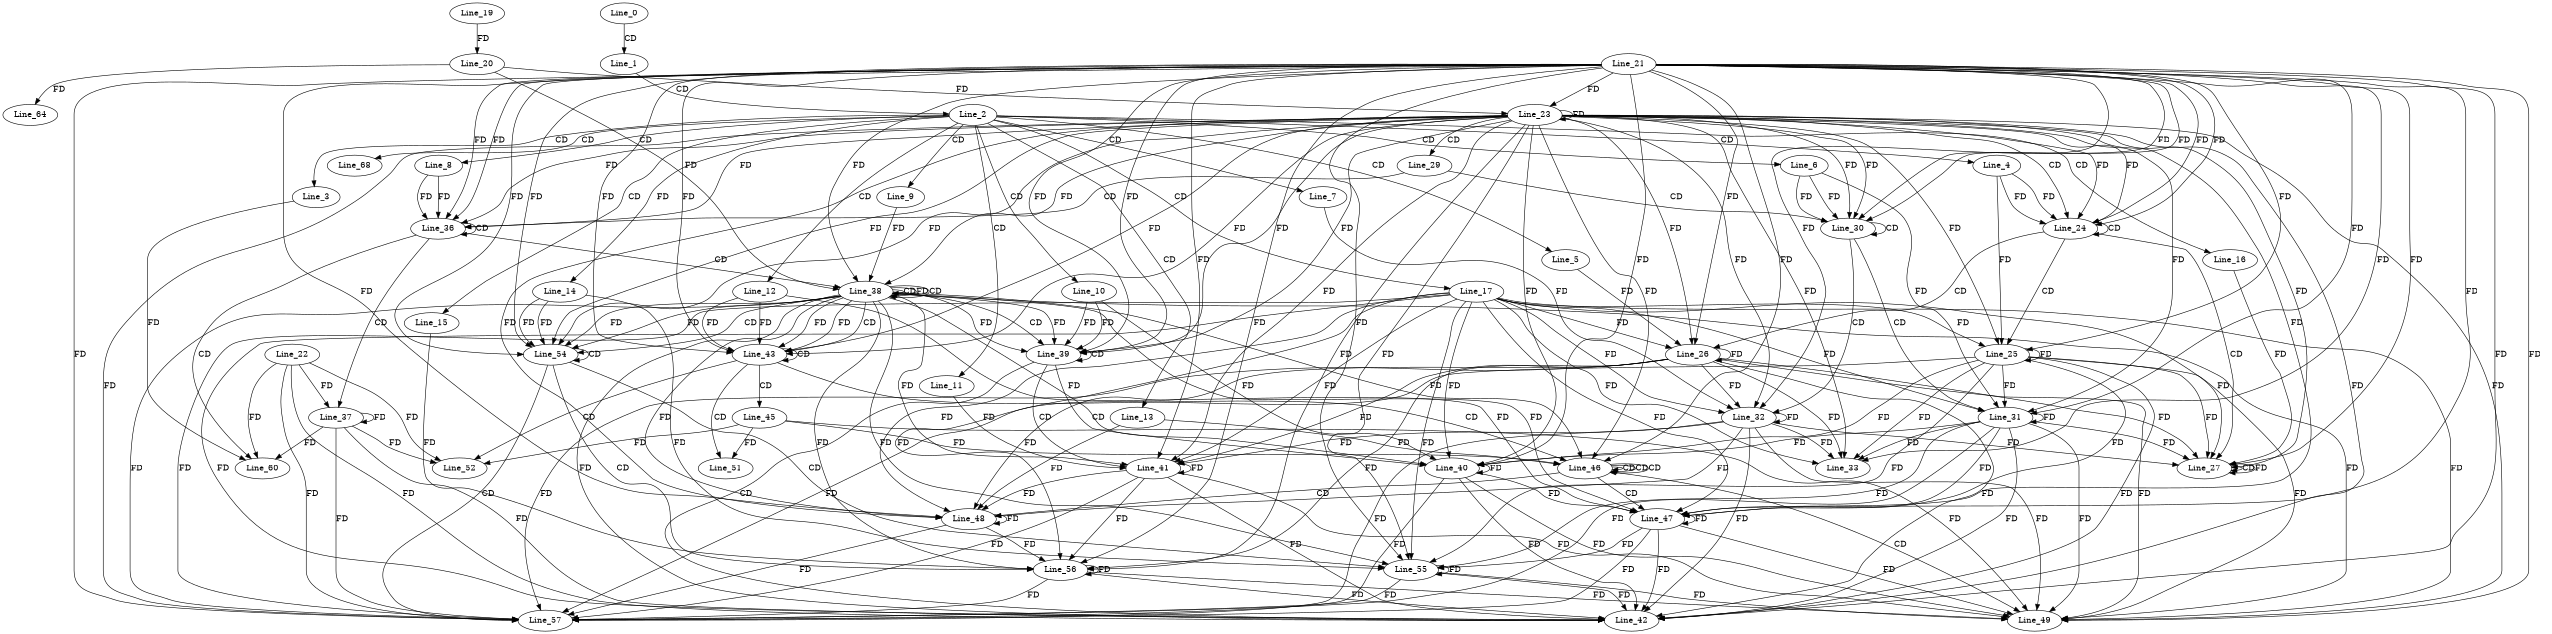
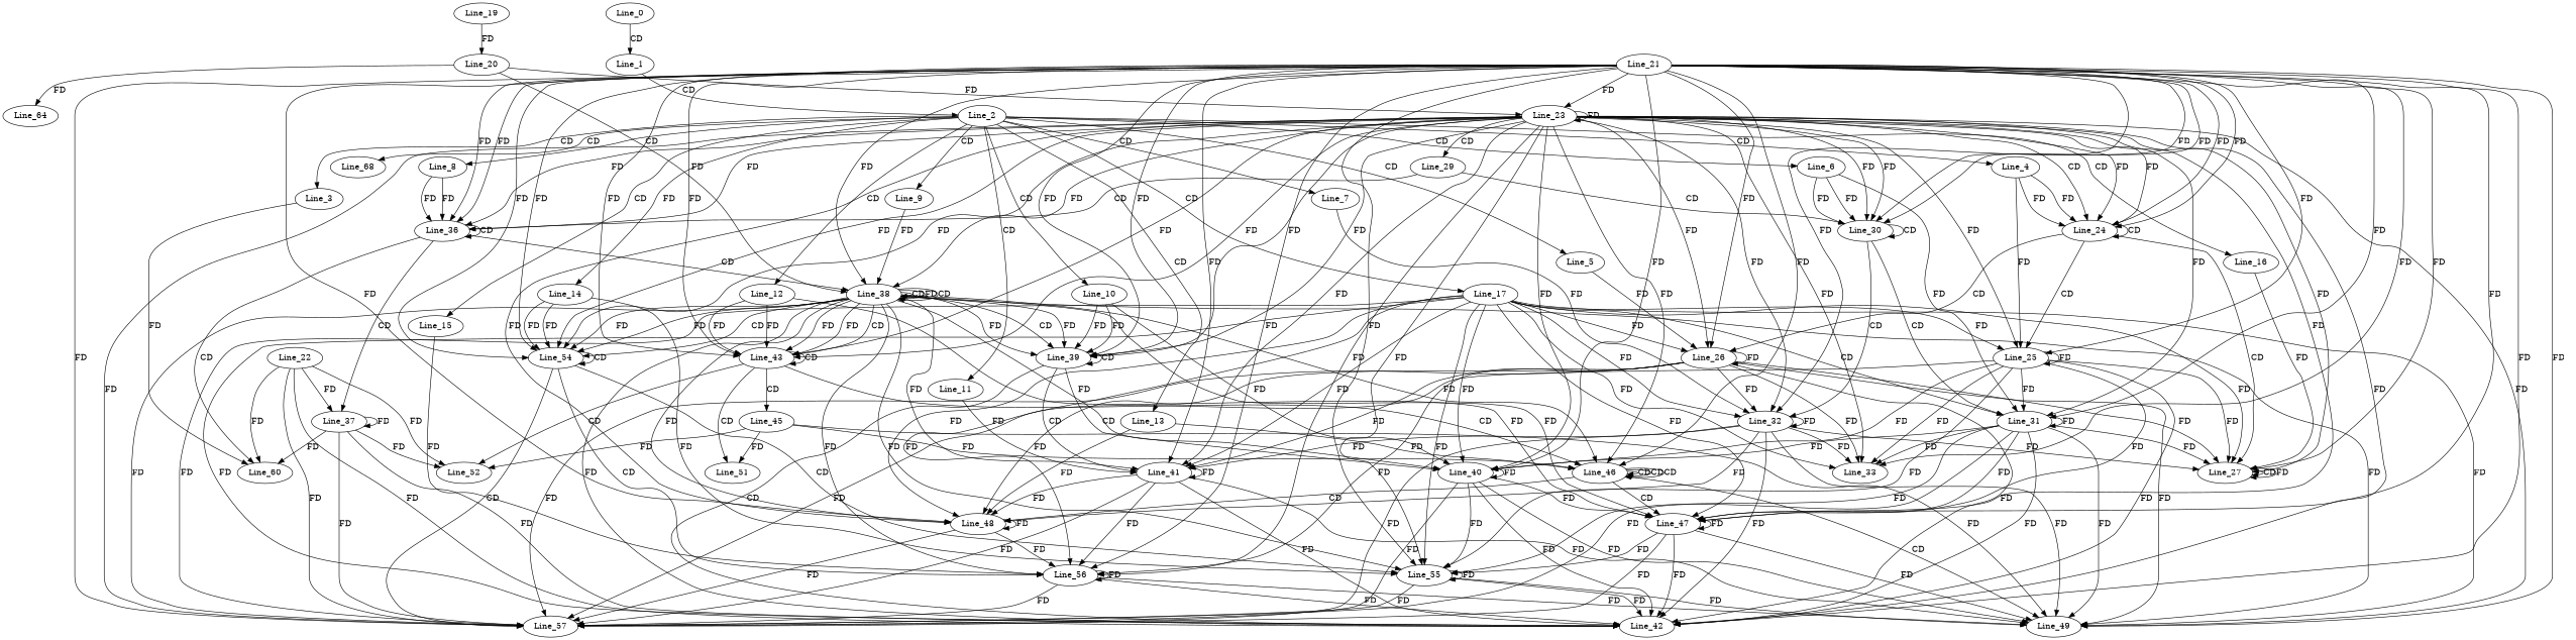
  digraph {
    Line_0
    Line_1
    Line_2
    Line_3
    Line_4
    Line_5
    Line_6
    Line_7
    Line_8
    Line_9
    Line_10
    Line_11
    Line_12
    Line_13
    Line_14
    Line_15
    Line_16
    Line_17
    Line_68
    Line_60
    Line_24
    Line_25
    Line_26
    Line_30
    Line_31
    Line_32
    Line_36
    Line_38
    Line_39
    Line_40
    Line_41
    n32 [label=Line_43]
    Line_47
    Line_46
    Line_48
    Line_54
    Line_55
    Line_56
    Line_27
    Line_33
    Line_42
    Line_49
    Line_57
    Line_37
    Line_52
    Line_45
    Line_51
    Line_19
    Line_20
    Line_23
    Line_64
    Line_29
    Line_21
    Line_22
    Line_0 -> Line_1 [label=CD]
    Line_1 -> Line_2 [label=CD]
    Line_2 -> Line_3 [label=CD]
    Line_2 -> Line_4 [label=CD]
    Line_2 -> Line_5 [label=CD]
    Line_2 -> Line_6 [label=CD]
    Line_2 -> Line_7 [label=CD]
    Line_2 -> Line_8 [label=CD]
    Line_2 -> Line_9 [label=CD]
    Line_2 -> Line_10 [label=CD]
    Line_2 -> Line_11 [label=CD]
    Line_2 -> Line_12 [label=CD]
    Line_2 -> Line_13 [label=CD]
    Line_2 -> Line_14 [label=FD]
    Line_2 -> Line_15 [label=CD]
    Line_2 -> Line_16 [label=CD]
    Line_2 -> Line_17 [label=CD]
    Line_2 -> Line_68 [label=CD]
    Line_3 -> Line_60 [label=FD]
    Line_4 -> Line_24 [label=FD]
    Line_4 -> Line_24 [label=FD]
    Line_4 -> Line_25 [label=FD]
    Line_5 -> Line_26 [label=FD]
    Line_6 -> Line_30 [label=FD]
    Line_6 -> Line_30 [label=FD]
    Line_6 -> Line_31 [label=FD]
    Line_7 -> Line_32 [label=FD]
    Line_8 -> Line_36 [label=FD]
    Line_8 -> Line_36 [label=FD]
    Line_9 -> Line_38 [label=FD]
    Line_10 -> Line_39 [label=FD]
    Line_10 -> Line_39 [label=FD]
    Line_10 -> Line_40 [label=FD]
    Line_11 -> Line_41 [label=FD]
    Line_12 -> n32 [label=FD]
    Line_12 -> n32 [label=FD]
    Line_12 -> Line_47 [label=FD]
    Line_13 -> Line_46 [label=FD]
    Line_13 -> Line_48 [label=FD]
    Line_14 -> Line_54 [label=FD]
    Line_14 -> Line_54 [label=FD]
    Line_14 -> Line_55 [label=FD]
    Line_15 -> Line_56 [label=FD]
    Line_16 -> Line_27 [label=FD]
    Line_17 -> Line_25 [label=FD]
    Line_17 -> Line_26 [label=FD]
-   Line_17 -> Line_31 [label=FD]
+   Line_17 -> Line_31 [label=CD]
    Line_17 -> Line_32 [label=FD]
    Line_17 -> Line_40 [label=FD]
    Line_17 -> Line_41 [label=FD]
    Line_17 -> Line_47 [label=FD]
    Line_17 -> Line_48 [label=FD]
    Line_17 -> Line_55 [label=FD]
    Line_17 -> Line_56 [label=FD]
    Line_17 -> Line_27 [label=FD]
    Line_17 -> Line_33 [label=FD]
    Line_17 -> Line_42 [label=FD]
    Line_17 -> Line_49 [label=FD]
    Line_17 -> Line_57 [label=FD]
    Line_24 -> Line_24 [label=CD]
    Line_24 -> Line_25 [label=CD]
    Line_24 -> Line_26 [label=CD]
    Line_24 -> Line_27 [label=CD]
    Line_25 -> Line_25 [label=FD]
    Line_25 -> Line_31 [label=FD]
    Line_25 -> Line_40 [label=FD]
    Line_25 -> Line_47 [label=FD]
    Line_25 -> Line_55 [label=FD]
    Line_25 -> Line_27 [label=FD]
    Line_25 -> Line_33 [label=FD]
    Line_25 -> Line_42 [label=FD]
-   Line_25 -> Line_49 [label=FD]
    Line_25 -> Line_57 [label=FD]
    Line_26 -> Line_26 [label=FD]
    Line_26 -> Line_32 [label=FD]
    Line_26 -> Line_41 [label=FD]
    Line_26 -> Line_48 [label=FD]
    Line_26 -> Line_56 [label=FD]
    Line_26 -> Line_27 [label=FD]
    Line_26 -> Line_33 [label=FD]
    Line_26 -> Line_42 [label=FD]
    Line_26 -> Line_49 [label=FD]
    Line_26 -> Line_57 [label=FD]
    Line_30 -> Line_30 [label=CD]
    Line_30 -> Line_31 [label=CD]
    Line_30 -> Line_32 [label=CD]
    Line_31 -> Line_31 [label=FD]
    Line_31 -> Line_40 [label=FD]
    Line_31 -> Line_47 [label=FD]
    Line_31 -> Line_55 [label=FD]
    Line_31 -> Line_27 [label=FD]
    Line_31 -> Line_33 [label=FD]
    Line_31 -> Line_42 [label=FD]
    Line_31 -> Line_49 [label=FD]
    Line_31 -> Line_57 [label=FD]
    Line_32 -> Line_32 [label=FD]
    Line_32 -> Line_41 [label=FD]
    Line_32 -> Line_48 [label=FD]
    Line_32 -> Line_27 [label=FD]
    Line_32 -> Line_33 [label=FD]
    Line_32 -> Line_42 [label=FD]
    Line_32 -> Line_49 [label=FD]
    Line_32 -> Line_57 [label=FD]
    Line_36 -> Line_60 [label=CD]
    Line_36 -> Line_36 [label=CD]
    Line_36 -> Line_38 [label=CD]
    Line_36 -> Line_37 [label=CD]
    Line_38 -> Line_38 [label=CD]
    Line_38 -> Line_38 [label=FD]
    Line_38 -> Line_38 [label=CD]
    Line_38 -> Line_39 [label=CD]
    Line_38 -> Line_39 [label=FD]
    Line_38 -> Line_39 [label=FD]
    Line_38 -> Line_40 [label=FD]
    Line_38 -> Line_41 [label=FD]
    Line_38 -> n32 [label=CD]
    Line_38 -> n32 [label=FD]
    Line_38 -> n32 [label=FD]
    Line_38 -> Line_47 [label=FD]
    Line_38 -> Line_46 [label=FD]
    Line_38 -> Line_48 [label=FD]
    Line_38 -> Line_54 [label=CD]
    Line_38 -> Line_54 [label=FD]
    Line_38 -> Line_54 [label=FD]
    Line_38 -> Line_55 [label=FD]
    Line_38 -> Line_56 [label=FD]
    Line_38 -> Line_42 [label=FD]
    Line_38 -> Line_49 [label=FD]
    Line_38 -> Line_57 [label=FD]
    Line_39 -> Line_39 [label=CD]
    Line_39 -> Line_40 [label=CD]
    Line_39 -> Line_41 [label=CD]
    Line_39 -> Line_42 [label=CD]
    Line_40 -> Line_40 [label=FD]
    Line_40 -> Line_47 [label=FD]
+   Line_40 -> Line_55 [label=FD]
    Line_40 -> Line_42 [label=FD]
    Line_40 -> Line_49 [label=FD]
    Line_40 -> Line_57 [label=FD]
    Line_41 -> Line_41 [label=FD]
    Line_41 -> Line_48 [label=FD]
    Line_41 -> Line_56 [label=FD]
    Line_41 -> Line_42 [label=FD]
    Line_41 -> Line_49 [label=FD]
    Line_41 -> Line_57 [label=FD]
    n32 -> n32 [label=CD]
    n32 -> Line_46 [label=CD]
    n32 -> Line_52 [label=CD]
    n32 -> Line_45 [label=CD]
    n32 -> Line_51 [label=CD]
    Line_47 -> Line_47 [label=FD]
    Line_47 -> Line_55 [label=FD]
    Line_47 -> Line_42 [label=FD]
    Line_47 -> Line_49 [label=FD]
    Line_47 -> Line_57 [label=FD]
    Line_46 -> Line_47 [label=CD]
    Line_46 -> Line_46 [label=CD]
    Line_46 -> Line_46 [label=CD]
    Line_46 -> Line_46 [label=CD]
    Line_46 -> Line_48 [label=CD]
    Line_46 -> Line_49 [label=CD]
    Line_48 -> Line_48 [label=FD]
    Line_48 -> Line_56 [label=FD]
    Line_48 -> Line_57 [label=FD]
    Line_54 -> Line_54 [label=CD]
    Line_54 -> Line_55 [label=CD]
    Line_54 -> Line_56 [label=CD]
    Line_54 -> Line_57 [label=CD]
    Line_55 -> Line_55 [label=FD]
    Line_55 -> Line_42 [label=FD]
    Line_55 -> Line_49 [label=FD]
    Line_55 -> Line_57 [label=FD]
    Line_56 -> Line_56 [label=FD]
    Line_56 -> Line_42 [label=FD]
    Line_56 -> Line_49 [label=FD]
    Line_56 -> Line_57 [label=FD]
    Line_27 -> Line_27 [label=CD]
    Line_27 -> Line_27 [label=FD]
    Line_37 -> Line_60 [label=FD]
    Line_37 -> Line_42 [label=FD]
    Line_37 -> Line_57 [label=FD]
    Line_37 -> Line_37 [label=FD]
    Line_37 -> Line_52 [label=FD]
    Line_45 -> Line_46 [label=FD]
    Line_45 -> Line_49 [label=FD]
    Line_45 -> Line_52 [label=FD]
    Line_45 -> Line_51 [label=FD]
    Line_19 -> Line_20 [label=FD]
    Line_20 -> Line_38 [label=FD]
    Line_20 -> Line_23 [label=FD]
    Line_20 -> Line_64 [label=FD]
    Line_23 -> Line_24 [label=CD]
    Line_23 -> Line_24 [label=FD]
    Line_23 -> Line_24 [label=FD]
    Line_23 -> Line_25 [label=FD]
    Line_23 -> Line_26 [label=FD]
    Line_23 -> Line_30 [label=FD]
    Line_23 -> Line_30 [label=FD]
    Line_23 -> Line_31 [label=FD]
    Line_23 -> Line_32 [label=FD]
    Line_23 -> Line_36 [label=FD]
    Line_23 -> Line_36 [label=FD]
    Line_23 -> Line_38 [label=FD]
    Line_23 -> Line_39 [label=FD]
    Line_23 -> Line_39 [label=FD]
    Line_23 -> Line_40 [label=FD]
    Line_23 -> Line_41 [label=FD]
    Line_23 -> n32 [label=FD]
    Line_23 -> n32 [label=FD]
    Line_23 -> Line_47 [label=FD]
    Line_23 -> Line_46 [label=FD]
    Line_23 -> Line_48 [label=FD]
    Line_23 -> Line_54 [label=FD]
    Line_23 -> Line_54 [label=FD]
    Line_23 -> Line_55 [label=FD]
    Line_23 -> Line_56 [label=FD]
    Line_23 -> Line_27 [label=FD]
    Line_23 -> Line_33 [label=FD]
    Line_23 -> Line_42 [label=FD]
    Line_23 -> Line_49 [label=FD]
    Line_23 -> Line_57 [label=FD]
    Line_23 -> Line_23 [label=FD]
    Line_23 -> Line_29 [label=CD]
    Line_29 -> Line_30 [label=CD]
    Line_29 -> Line_36 [label=CD]
    Line_21 -> Line_24 [label=FD]
    Line_21 -> Line_24 [label=FD]
    Line_21 -> Line_25 [label=FD]
    Line_21 -> Line_26 [label=FD]
    Line_21 -> Line_30 [label=FD]
    Line_21 -> Line_30 [label=FD]
    Line_21 -> Line_31 [label=FD]
    Line_21 -> Line_32 [label=FD]
    Line_21 -> Line_36 [label=FD]
    Line_21 -> Line_36 [label=FD]
    Line_21 -> Line_38 [label=FD]
    Line_21 -> Line_39 [label=FD]
    Line_21 -> Line_39 [label=FD]
    Line_21 -> Line_40 [label=FD]
    Line_21 -> Line_41 [label=FD]
    Line_21 -> n32 [label=FD]
    Line_21 -> n32 [label=FD]
    Line_21 -> Line_47 [label=FD]
    Line_21 -> Line_46 [label=FD]
    Line_21 -> Line_48 [label=FD]
    Line_21 -> Line_54 [label=FD]
    Line_21 -> Line_54 [label=FD]
    Line_21 -> Line_55 [label=FD]
    Line_21 -> Line_56 [label=FD]
    Line_21 -> Line_27 [label=FD]
    Line_21 -> Line_33 [label=FD]
    Line_21 -> Line_42 [label=FD]
    Line_21 -> Line_49 [label=FD]
    Line_21 -> Line_57 [label=FD]
    Line_21 -> Line_23 [label=FD]
    Line_22 -> Line_60 [label=FD]
    Line_22 -> Line_42 [label=FD]
    Line_22 -> Line_57 [label=FD]
    Line_22 -> Line_37 [label=FD]
    Line_22 -> Line_52 [label=FD]
  }
